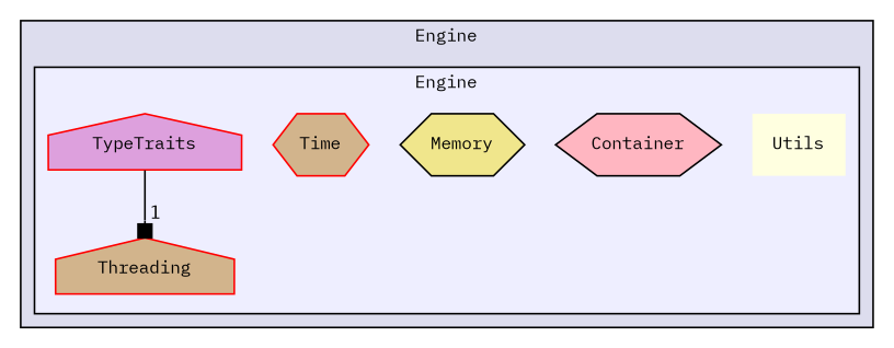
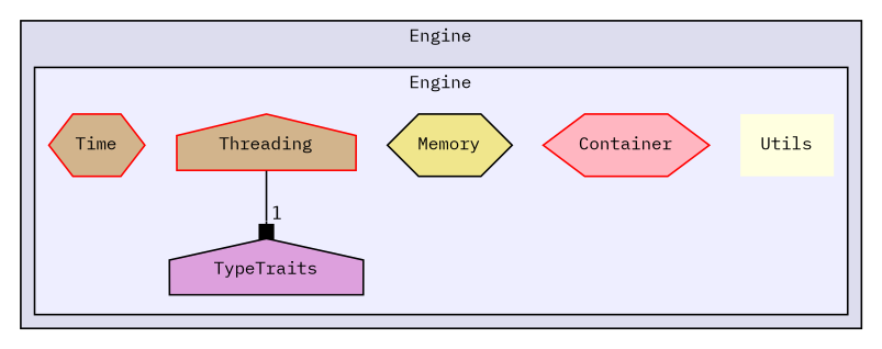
  digraph {
    compound=true
    fontname="IBM Plex Mono"
    node [fontname="IBM Plex Mono" fontsize=10 shape=hexagon style=filled fillcolor=tan color=black]
    n1 [label=Utils shape=plaintext fillcolor=lightyellow color=""]
-   n2 [fillcolor=lightpink label=Container]
+   n2 [color=red fillcolor=lightpink label=Container]
    n3 [fillcolor=khaki label=Memory]
    n4 [color=red label=Threading shape=house]
    n5 [color=red label=Time]
-   n6 [color=red fillcolor=plum label=TypeTraits shape=house]
+   n6 [fillcolor=plum label=TypeTraits shape=house]
    subgraph cluster_1 {
      bgcolor="#ddddee"
      fontsize=10
      label=Engine
      pencolor=black
      subgraph cluster_2 {
        bgcolor="#eeeeff"
        fontsize=10
        pencolor=black
        n1
        n2
        n3
        n4
        n5
        n6
      }
    }
-   n6 -> n4 [headlabel=1 labeldistance=1.5 labelfontname=Helvetica labelfontsize=10 arrowhead=box fontname="IBM Plex Mono"]
+   n4 -> n6 [headlabel=1 labeldistance=1.5 labelfontname=Helvetica labelfontsize=10 arrowhead=box fontname="IBM Plex Mono"]
  }
